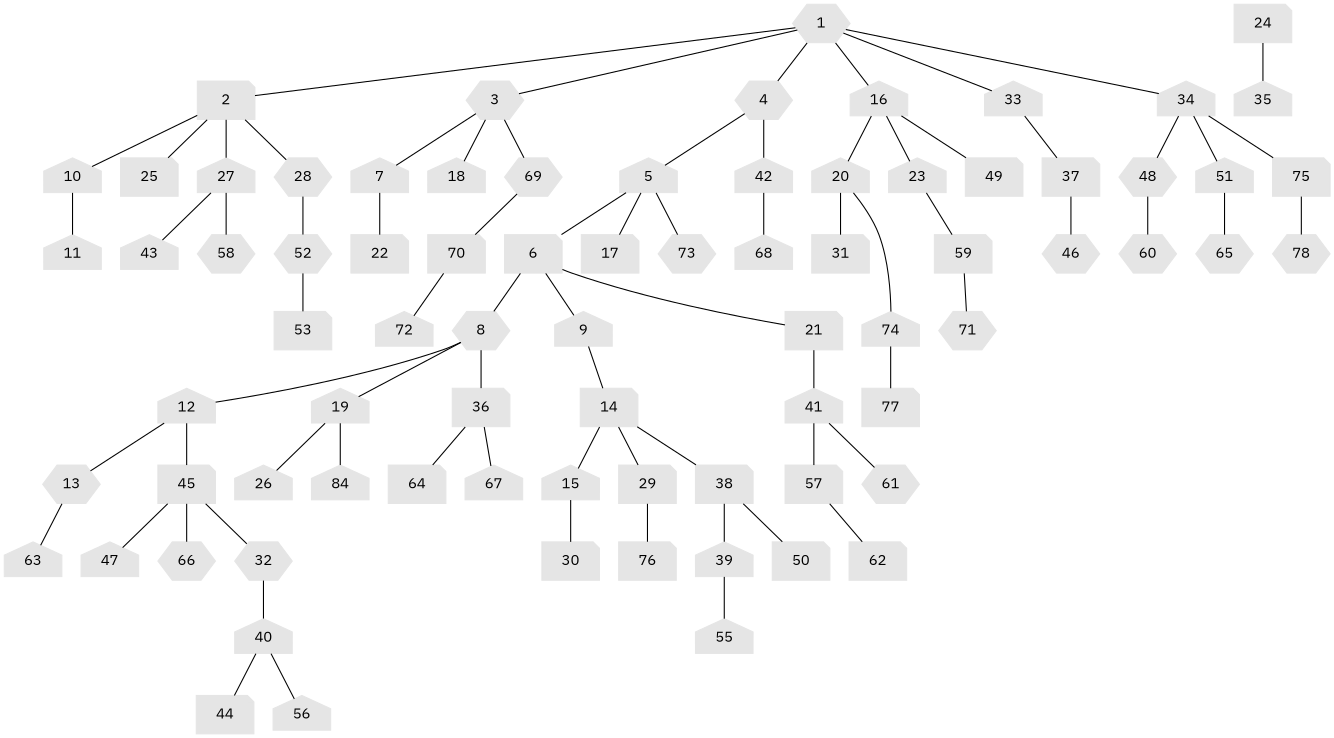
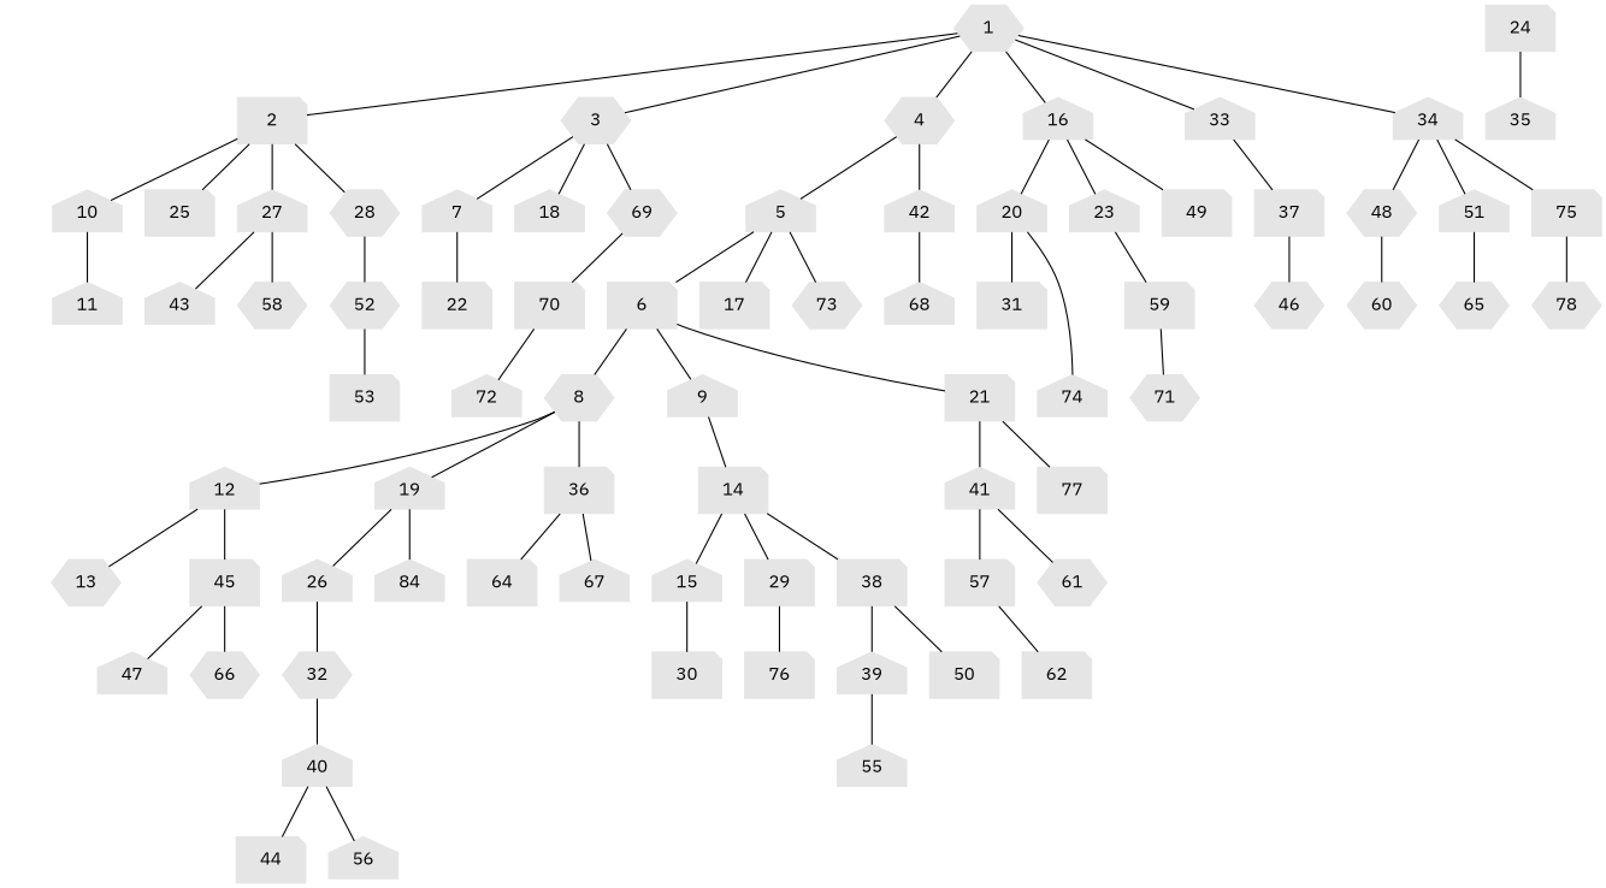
  graph {
    fontname="IBM Plex Sans"
    node [color=gray90 fontname="IBM Plex Sans" shape=house style=filled]
    edge [fontname="IBM Plex Sans"]
    1 [shape=hexagon]
    2 [shape=note]
    3 [shape=hexagon]
    4 [shape=hexagon]
    16
    33
    34
    10
    25 [shape=note]
    27
    28 [shape=hexagon]
    7
    18
    69 [shape=hexagon]
    5
    42
    20
    23
    49 [shape=note]
    37 [shape=note]
    48 [shape=hexagon]
    51
    75 [shape=note]
    11
    43
    58 [shape=hexagon]
    52 [shape=hexagon]
    22 [shape=note]
    24 [shape=note]
    35
    70 [shape=note]
    6 [shape=note]
    17 [shape=note]
    73 [shape=hexagon]
    68
    8 [shape=hexagon]
    9
    21 [shape=note]
    12
    19
    36 [shape=note]
    14 [shape=note]
    41
    77 [shape=note]
    13 [shape=hexagon]
    45 [shape=note]
    26
    n48 [label=84]
    64 [shape=note]
    67
    15
    29 [shape=note]
    38 [shape=note]
-   63
    47
    66 [shape=hexagon]
    30 [shape=note]
    76 [shape=note]
    39
    50 [shape=note]
    31 [shape=note]
    74
    59 [shape=note]
    32 [shape=hexagon]
    57 [shape=note]
    61 [shape=hexagon]
    71 [shape=hexagon]
    40
    53 [shape=note]
    44 [shape=note]
    56
    46 [shape=hexagon]
    60 [shape=hexagon]
    65 [shape=hexagon]
    78 [shape=hexagon]
    55
    62 [shape=note]
    72
    1 -- 2
    1 -- 3
    1 -- 4
    1 -- 16
    1 -- 33
    1 -- 34
    2 -- 10
    2 -- 25
    2 -- 27
    2 -- 28
    3 -- 7
    3 -- 18
    3 -- 69
    4 -- 5
    4 -- 42
    16 -- 20
    16 -- 23
    16 -- 49
    33 -- 37
    34 -- 48
    34 -- 51
    34 -- 75
    10 -- 11
    27 -- 43
    27 -- 58
    28 -- 52
    7 -- 22
    69 -- 70
    5 -- 6
    5 -- 17
    5 -- 73
    42 -- 68
    20 -- 31
    20 -- 74
    23 -- 59
    37 -- 46
    48 -- 60
    51 -- 65
    75 -- 78
    52 -- 53
    24 -- 35
    70 -- 72
    6 -- 8
    6 -- 9
    6 -- 21
    8 -- 12
    8 -- 19
    8 -- 36
    9 -- 14
    21 -- 41
-   74 -- 77
+   21 -- 77
    12 -- 13
    12 -- 45
    19 -- 26
    19 -- n48
    36 -- 64
    36 -- 67
    14 -- 15
    14 -- 29
    14 -- 38
    41 -- 57
    41 -- 61
-   13 -- 63
    45 -- 47
    45 -- 66
-   45 -- 32
+   26 -- 32
    15 -- 30
    29 -- 76
    38 -- 39
    38 -- 50
    39 -- 55
    59 -- 71
    32 -- 40
    57 -- 62
    40 -- 44
    40 -- 56
  }
